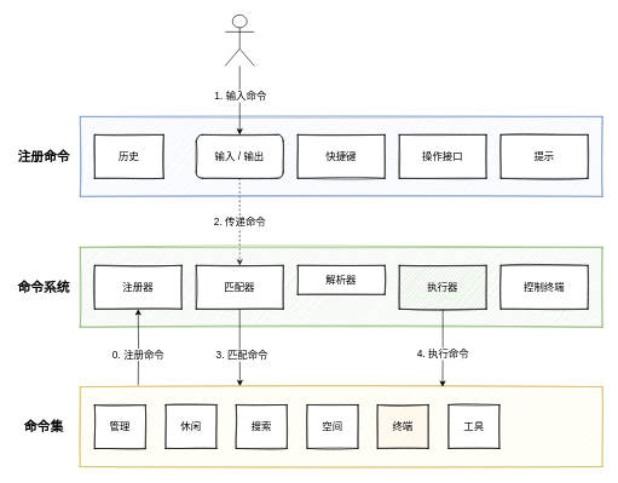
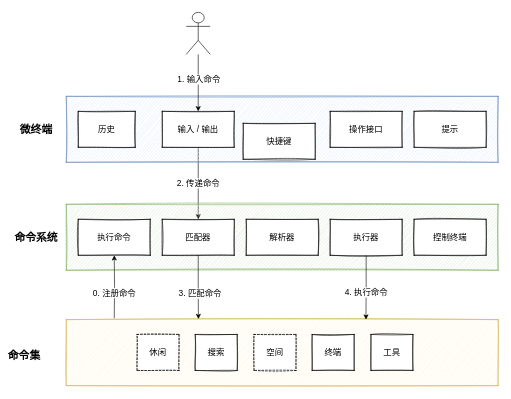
  <mxCell id="0" />
  <mxCell id="1" parent="0" />
- <mxCell id="2" value="2. 传递命令" style="edgeStyle=orthogonalEdgeStyle;rounded=0;orthogonalLoop=1;jettySize=auto;html=1;entryX=0.5;entryY=0;entryDx=0;entryDy=0;exitX=0.5;exitY=1;exitDx=0;exitDy=0;fontSize=14;dashed=1;" parent="1" source="8" target="16" edge="1"><mxGeometry relative="1" as="geometry"><mxPoint x="330" y="270" as="sourcePoint" /></mxGeometry></mxCell>
+ <mxCell id="2" value="2. 传递命令" style="edgeStyle=orthogonalEdgeStyle;rounded=0;orthogonalLoop=1;jettySize=auto;html=1;entryX=0.5;entryY=0;entryDx=0;entryDy=0;exitX=0.5;exitY=1;exitDx=0;exitDy=0;fontSize=14;" parent="1" source="8" target="16" edge="1"><mxGeometry relative="1" as="geometry"><mxPoint x="330" y="270" as="sourcePoint" /></mxGeometry></mxCell>
  <mxCell id="3" value="" style="rounded=0;whiteSpace=wrap;html=1;sketch=1;fillColor=#dae8fc;strokeColor=#6c8ebf;fontSize=14;" parent="1" vertex="1"><mxGeometry x="110" y="160" width="720" height="110" as="geometry" /></mxCell>
  <mxCell id="4" value="" style="edgeStyle=orthogonalEdgeStyle;rounded=0;orthogonalLoop=1;jettySize=auto;html=1;entryX=0.5;entryY=0;entryDx=0;entryDy=0;fontSize=14;" parent="1" source="6" target="8" edge="1"><mxGeometry relative="1" as="geometry"><Array as="points" /></mxGeometry></mxCell>
  <mxCell id="5" value="1. 输入命令" style="edgeLabel;html=1;align=center;verticalAlign=middle;resizable=0;points=[];fontSize=14;" parent="4" vertex="1" connectable="0"><mxGeometry x="-0.143" relative="1" as="geometry"><mxPoint as="offset" /></mxGeometry></mxCell>
  <mxCell id="6" value="" style="shape=umlActor;verticalLabelPosition=bottom;verticalAlign=top;html=1;outlineConnect=0;fontSize=14;" parent="1" vertex="1"><mxGeometry x="310" y="20" width="40" height="70" as="geometry" /></mxCell>
  <mxCell id="7" value="" style="rounded=0;whiteSpace=wrap;html=1;sketch=1;fillColor=#fff2cc;strokeColor=#d6b656;fontSize=14;" parent="1" vertex="1"><mxGeometry x="110" y="532.3" width="720" height="110" as="geometry" /></mxCell>
- <mxCell id="8" value="输入 / 输出" style="whiteSpace=wrap;html=1;sketch=1;fontSize=14;rounded=1;" parent="1" vertex="1"><mxGeometry x="270" y="185" width="120" height="60" as="geometry" /></mxCell>
+ <mxCell id="8" value="输入 / 输出" style="rounded=0;whiteSpace=wrap;html=1;sketch=1;fontSize=14;" parent="1" vertex="1"><mxGeometry x="270" y="185" width="120" height="60" as="geometry" /></mxCell>
  <mxCell id="9" value="提示" style="rounded=0;whiteSpace=wrap;html=1;sketch=1;fontSize=14;" parent="1" vertex="1"><mxGeometry x="690" y="185" width="120" height="60" as="geometry" /></mxCell>
  <mxCell id="10" value="操作接口" style="rounded=0;whiteSpace=wrap;html=1;sketch=1;fontSize=14;" parent="1" vertex="1"><mxGeometry x="550" y="185" width="120" height="60" as="geometry" /></mxCell>
  <mxCell id="11" value="历史" style="rounded=0;whiteSpace=wrap;html=1;sketch=1;fontSize=14;" parent="1" vertex="1"><mxGeometry x="130" y="185" width="95" height="60" as="geometry" /></mxCell>
- <mxCell id="12" value="快捷键" style="rounded=0;whiteSpace=wrap;html=1;sketch=1;fontSize=14;" parent="1" vertex="1"><mxGeometry x="410" y="185" width="120" height="60" as="geometry" /></mxCell>
+ <mxCell id="12" value="快捷键" style="rounded=0;whiteSpace=wrap;html=1;sketch=1;fontSize=14;" parent="1" vertex="1"><mxGeometry x="405" y="205" width="120" height="60" as="geometry" /></mxCell>
  <mxCell id="13" value="" style="rounded=0;whiteSpace=wrap;html=1;sketch=1;fillColor=#d5e8d4;strokeColor=#82b366;fontSize=14;" parent="1" vertex="1"><mxGeometry x="110" y="340" width="720" height="110" as="geometry" /></mxCell>
  <mxCell id="14" style="edgeStyle=orthogonalEdgeStyle;rounded=0;orthogonalLoop=1;jettySize=auto;html=1;exitX=0.5;exitY=1;exitDx=0;exitDy=0;entryX=0.306;entryY=-0.009;entryDx=0;entryDy=0;entryPerimeter=0;fontSize=14;" parent="1" source="16" target="7" edge="1"><mxGeometry relative="1" as="geometry" /></mxCell>
  <mxCell id="15" value="3. 匹配命令" style="edgeLabel;html=1;align=center;verticalAlign=middle;resizable=0;points=[];fontSize=14;" parent="14" vertex="1" connectable="0"><mxGeometry x="0.206" y="2" relative="1" as="geometry"><mxPoint as="offset" /></mxGeometry></mxCell>
  <mxCell id="16" value="匹配器" style="rounded=0;whiteSpace=wrap;html=1;sketch=1;fontSize=14;" parent="1" vertex="1"><mxGeometry x="270" y="365" width="120" height="60" as="geometry" /></mxCell>
- <mxCell id="17" value="解析器" style="rounded=0;whiteSpace=wrap;html=1;sketch=1;fontSize=14;" parent="1" vertex="1"><mxGeometry x="410" y="365" width="120" height="40" as="geometry" /></mxCell>
+ <mxCell id="17" value="解析器" style="rounded=0;whiteSpace=wrap;html=1;sketch=1;fontSize=14;" parent="1" vertex="1"><mxGeometry x="410" y="365" width="120" height="60" as="geometry" /></mxCell>
  <mxCell id="18" value="控制终端" style="rounded=0;whiteSpace=wrap;html=1;sketch=1;fontSize=14;" parent="1" vertex="1"><mxGeometry x="690" y="365" width="120" height="60" as="geometry" /></mxCell>
  <mxCell id="19" style="edgeStyle=orthogonalEdgeStyle;rounded=0;orthogonalLoop=1;jettySize=auto;html=1;exitX=0.5;exitY=1;exitDx=0;exitDy=0;entryX=0.694;entryY=0;entryDx=0;entryDy=0;entryPerimeter=0;fontSize=14;" parent="1" source="21" target="7" edge="1"><mxGeometry relative="1" as="geometry" /></mxCell>
  <mxCell id="20" value="4. 执行命令" style="edgeLabel;html=1;align=center;verticalAlign=middle;resizable=0;points=[];fontSize=14;" parent="19" vertex="1" connectable="0"><mxGeometry x="0.15" relative="1" as="geometry"><mxPoint as="offset" /></mxGeometry></mxCell>
- <mxCell id="21" value="执行器" style="rounded=0;whiteSpace=wrap;html=1;sketch=1;fontSize=14;fillColor=#d5e8d4;" parent="1" vertex="1"><mxGeometry x="550" y="365" width="120" height="60" as="geometry" /></mxCell>
+ <mxCell id="21" value="执行器" style="rounded=0;whiteSpace=wrap;html=1;sketch=1;fontSize=14;" parent="1" vertex="1"><mxGeometry x="550" y="365" width="120" height="60" as="geometry" /></mxCell>
  <mxCell id="22" style="edgeStyle=orthogonalEdgeStyle;rounded=0;orthogonalLoop=1;jettySize=auto;html=1;entryX=0.5;entryY=1;entryDx=0;entryDy=0;fontSize=14;" parent="1" target="24" edge="1"><mxGeometry relative="1" as="geometry"><mxPoint x="190" y="530" as="sourcePoint" /></mxGeometry></mxCell>
  <mxCell id="23" value="0. 注册命令" style="edgeLabel;html=1;align=center;verticalAlign=middle;resizable=0;points=[];fontSize=14;" parent="22" vertex="1" connectable="0"><mxGeometry x="-0.248" y="1" relative="1" as="geometry"><mxPoint y="-2" as="offset" /></mxGeometry></mxCell>
- <mxCell id="24" value="注册器" style="rounded=0;whiteSpace=wrap;html=1;sketch=1;fontSize=14;" parent="1" vertex="1"><mxGeometry x="130" y="365" width="120" height="60" as="geometry" /></mxCell>
- <mxCell id="25" value="注册命令" style="text;html=1;strokeColor=none;fillColor=none;align=center;verticalAlign=middle;whiteSpace=wrap;rounded=0;sketch=1;fontSize=18;fontStyle=1" parent="1" vertex="1"><mxGeometry y="200" width="80" height="30" as="geometry" x="20" /></mxCell>
+ <mxCell id="24" value="执行命令" style="rounded=0;whiteSpace=wrap;html=1;sketch=1;fontSize=14;" parent="1" vertex="1"><mxGeometry x="130" y="365" width="120" height="60" as="geometry" /></mxCell>
+ <mxCell id="25" value="微终端" style="text;html=1;strokeColor=none;fillColor=none;align=center;verticalAlign=middle;whiteSpace=wrap;rounded=0;sketch=1;fontSize=18;fontStyle=1" parent="1" vertex="1"><mxGeometry y="200" width="80" height="30" as="geometry" x="20" /></mxCell>
  <mxCell id="26" value="命令系统" style="text;html=1;strokeColor=none;fillColor=none;align=center;verticalAlign=middle;whiteSpace=wrap;rounded=0;sketch=1;fontSize=18;fontStyle=1" parent="1" vertex="1"><mxGeometry y="380" width="80" height="30" as="geometry" x="20" /></mxCell>
- <mxCell id="27" value="命令集" style="text;html=1;strokeColor=none;fillColor=none;align=center;verticalAlign=middle;whiteSpace=wrap;rounded=0;sketch=1;fontSize=18;fontStyle=1" parent="1" vertex="1"><mxGeometry x="30" y="572.3" width="60" height="30" as="geometry" /></mxCell>
+ <mxCell id="27" value="命令集" style="text;html=1;strokeColor=none;fillColor=none;align=center;verticalAlign=middle;whiteSpace=wrap;rounded=0;sketch=1;fontSize=18;fontStyle=1" parent="1" vertex="1"><mxGeometry x="10" y="577.3" width="60" height="30" as="geometry" /></mxCell>
  <mxCell id="28" value="" style="group" vertex="1" connectable="0" parent="1"><mxGeometry x="130" y="557" width="660" height="60.3" as="geometry" /></mxCell>
- <mxCell id="29" value="管理" style="rounded=0;whiteSpace=wrap;html=1;sketch=1;fontSize=14;" parent="28" vertex="1"><mxGeometry y="0.3" width="70" height="60" as="geometry" /></mxCell>
- <mxCell id="30" value="休闲" style="rounded=0;whiteSpace=wrap;html=1;sketch=1;fontSize=14;" parent="28" vertex="1"><mxGeometry x="98" width="70" height="60" as="geometry" /></mxCell>
- <mxCell id="31" value="终端" style="rounded=0;whiteSpace=wrap;html=1;sketch=1;fontSize=14;fillColor=#ffe6cc;" parent="28" vertex="1"><mxGeometry x="390" width="70" height="60" as="geometry" /></mxCell>
- <mxCell id="32" value="空间" style="rounded=0;whiteSpace=wrap;html=1;sketch=1;fontSize=14;" parent="28" vertex="1"><mxGeometry x="293" width="70" height="60" as="geometry" /></mxCell>
+ <mxCell id="30" value="休闲" style="rounded=0;whiteSpace=wrap;html=1;sketch=1;fontSize=14;dashed=1;" parent="28" vertex="1"><mxGeometry x="98" width="70" height="60" as="geometry" /></mxCell>
+ <mxCell id="31" value="终端" style="rounded=0;whiteSpace=wrap;html=1;sketch=1;fontSize=14;" parent="28" vertex="1"><mxGeometry x="390" width="70" height="60" as="geometry" /></mxCell>
+ <mxCell id="32" value="空间" style="rounded=0;whiteSpace=wrap;html=1;sketch=1;fontSize=14;dashed=1;" parent="28" vertex="1"><mxGeometry x="293" width="70" height="60" as="geometry" /></mxCell>
  <mxCell id="33" value="搜索" style="rounded=0;whiteSpace=wrap;html=1;sketch=1;fontSize=14;" vertex="1" parent="28"><mxGeometry x="195" width="70" height="60" as="geometry" /></mxCell>
  <mxCell id="34" value="工具" style="rounded=0;whiteSpace=wrap;html=1;sketch=1;fontSize=14;" vertex="1" parent="28"><mxGeometry x="488" width="70" height="60" as="geometry" /></mxCell>
